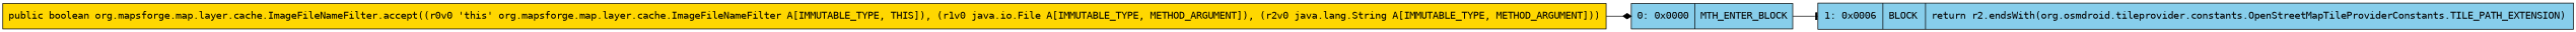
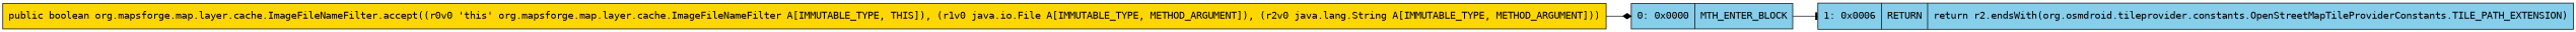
  digraph {
    rankdir=LR
    fontname="DejaVu Sans Mono"
    node [shape=record style=filled fillcolor=skyblue fontname="DejaVu Sans Mono"]
    edge [fontname="DejaVu Sans Mono"]
    n1 [label="{0\:\ 0x0000|MTH_ENTER_BLOCK\l}"]
-   n2 [label="{1\:\ 0x0006|BLOCK\l|return r2.endsWith(org.osmdroid.tileprovider.constants.OpenStreetMapTileProviderConstants.TILE_PATH_EXTENSION)\l}"]
+   n2 [label="{1\:\ 0x0006|RETURN\l|return r2.endsWith(org.osmdroid.tileprovider.constants.OpenStreetMapTileProviderConstants.TILE_PATH_EXTENSION)\l}"]
    n3 [label="{public boolean org.mapsforge.map.layer.cache.ImageFileNameFilter.accept((r0v0 'this' org.mapsforge.map.layer.cache.ImageFileNameFilter A[IMMUTABLE_TYPE, THIS]), (r1v0 java.io.File A[IMMUTABLE_TYPE, METHOD_ARGUMENT]), (r2v0 java.lang.String A[IMMUTABLE_TYPE, METHOD_ARGUMENT])) }" fillcolor=gold]
    n1 -> n2 [arrowhead=tee]
    n3 -> n1 [arrowhead=diamond]
  }
